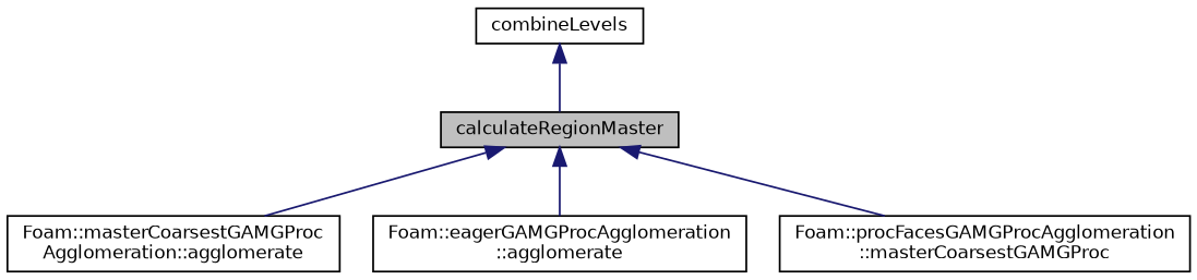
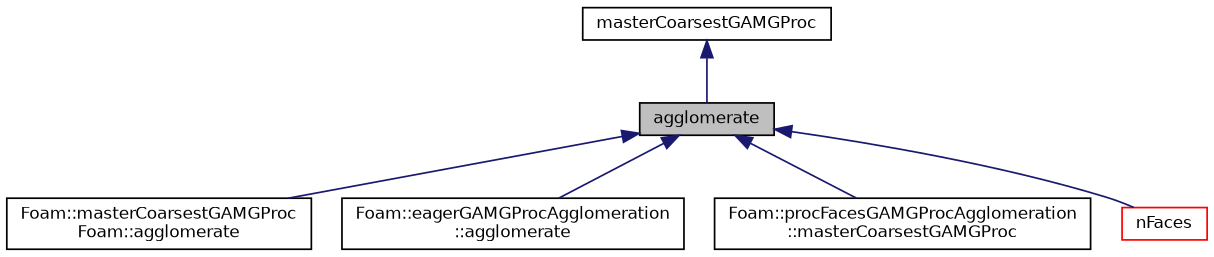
  digraph {
    rankdir=TB
    node [color=black fontname=Helvetica fontsize=10 shape=record]
    edge [color=midnightblue dir=back fontname=Helvetica fontsize=10 labelfontname=Helvetica labelfontsize=10 style=solid]
-   n1 [fillcolor=grey75 fontcolor=black height=0.2 label=calculateRegionMaster style=filled width=0.4]
-   n2 [height=0.2 label="Foam::masterCoarsestGAMGProc\lAgglomeration::agglomerate" width=0.4]
+   n1 [fillcolor=grey75 fontcolor=black height=0.2 label=agglomerate style=filled width=0.4]
+   n2 [height=0.2 label="Foam::masterCoarsestGAMGProc\lFoam::agglomerate" width=0.4]
    n3 [height=0.2 label="Foam::eagerGAMGProcAgglomeration\l::agglomerate" width=0.4]
    n4 [height=0.2 label="Foam::procFacesGAMGProcAgglomeration\l::masterCoarsestGAMGProc" width=0.4]
-   n6 [height=0.2 label=combineLevels width=0.4]
+   n5 [color=red height=0.2 label=nFaces width=0.4]
+   n6 [height=0.2 label=masterCoarsestGAMGProc width=0.4]
    n1 -> n2
    n1 -> n3
    n1 -> n4
+   n1 -> n5
    n6 -> n1
  }
